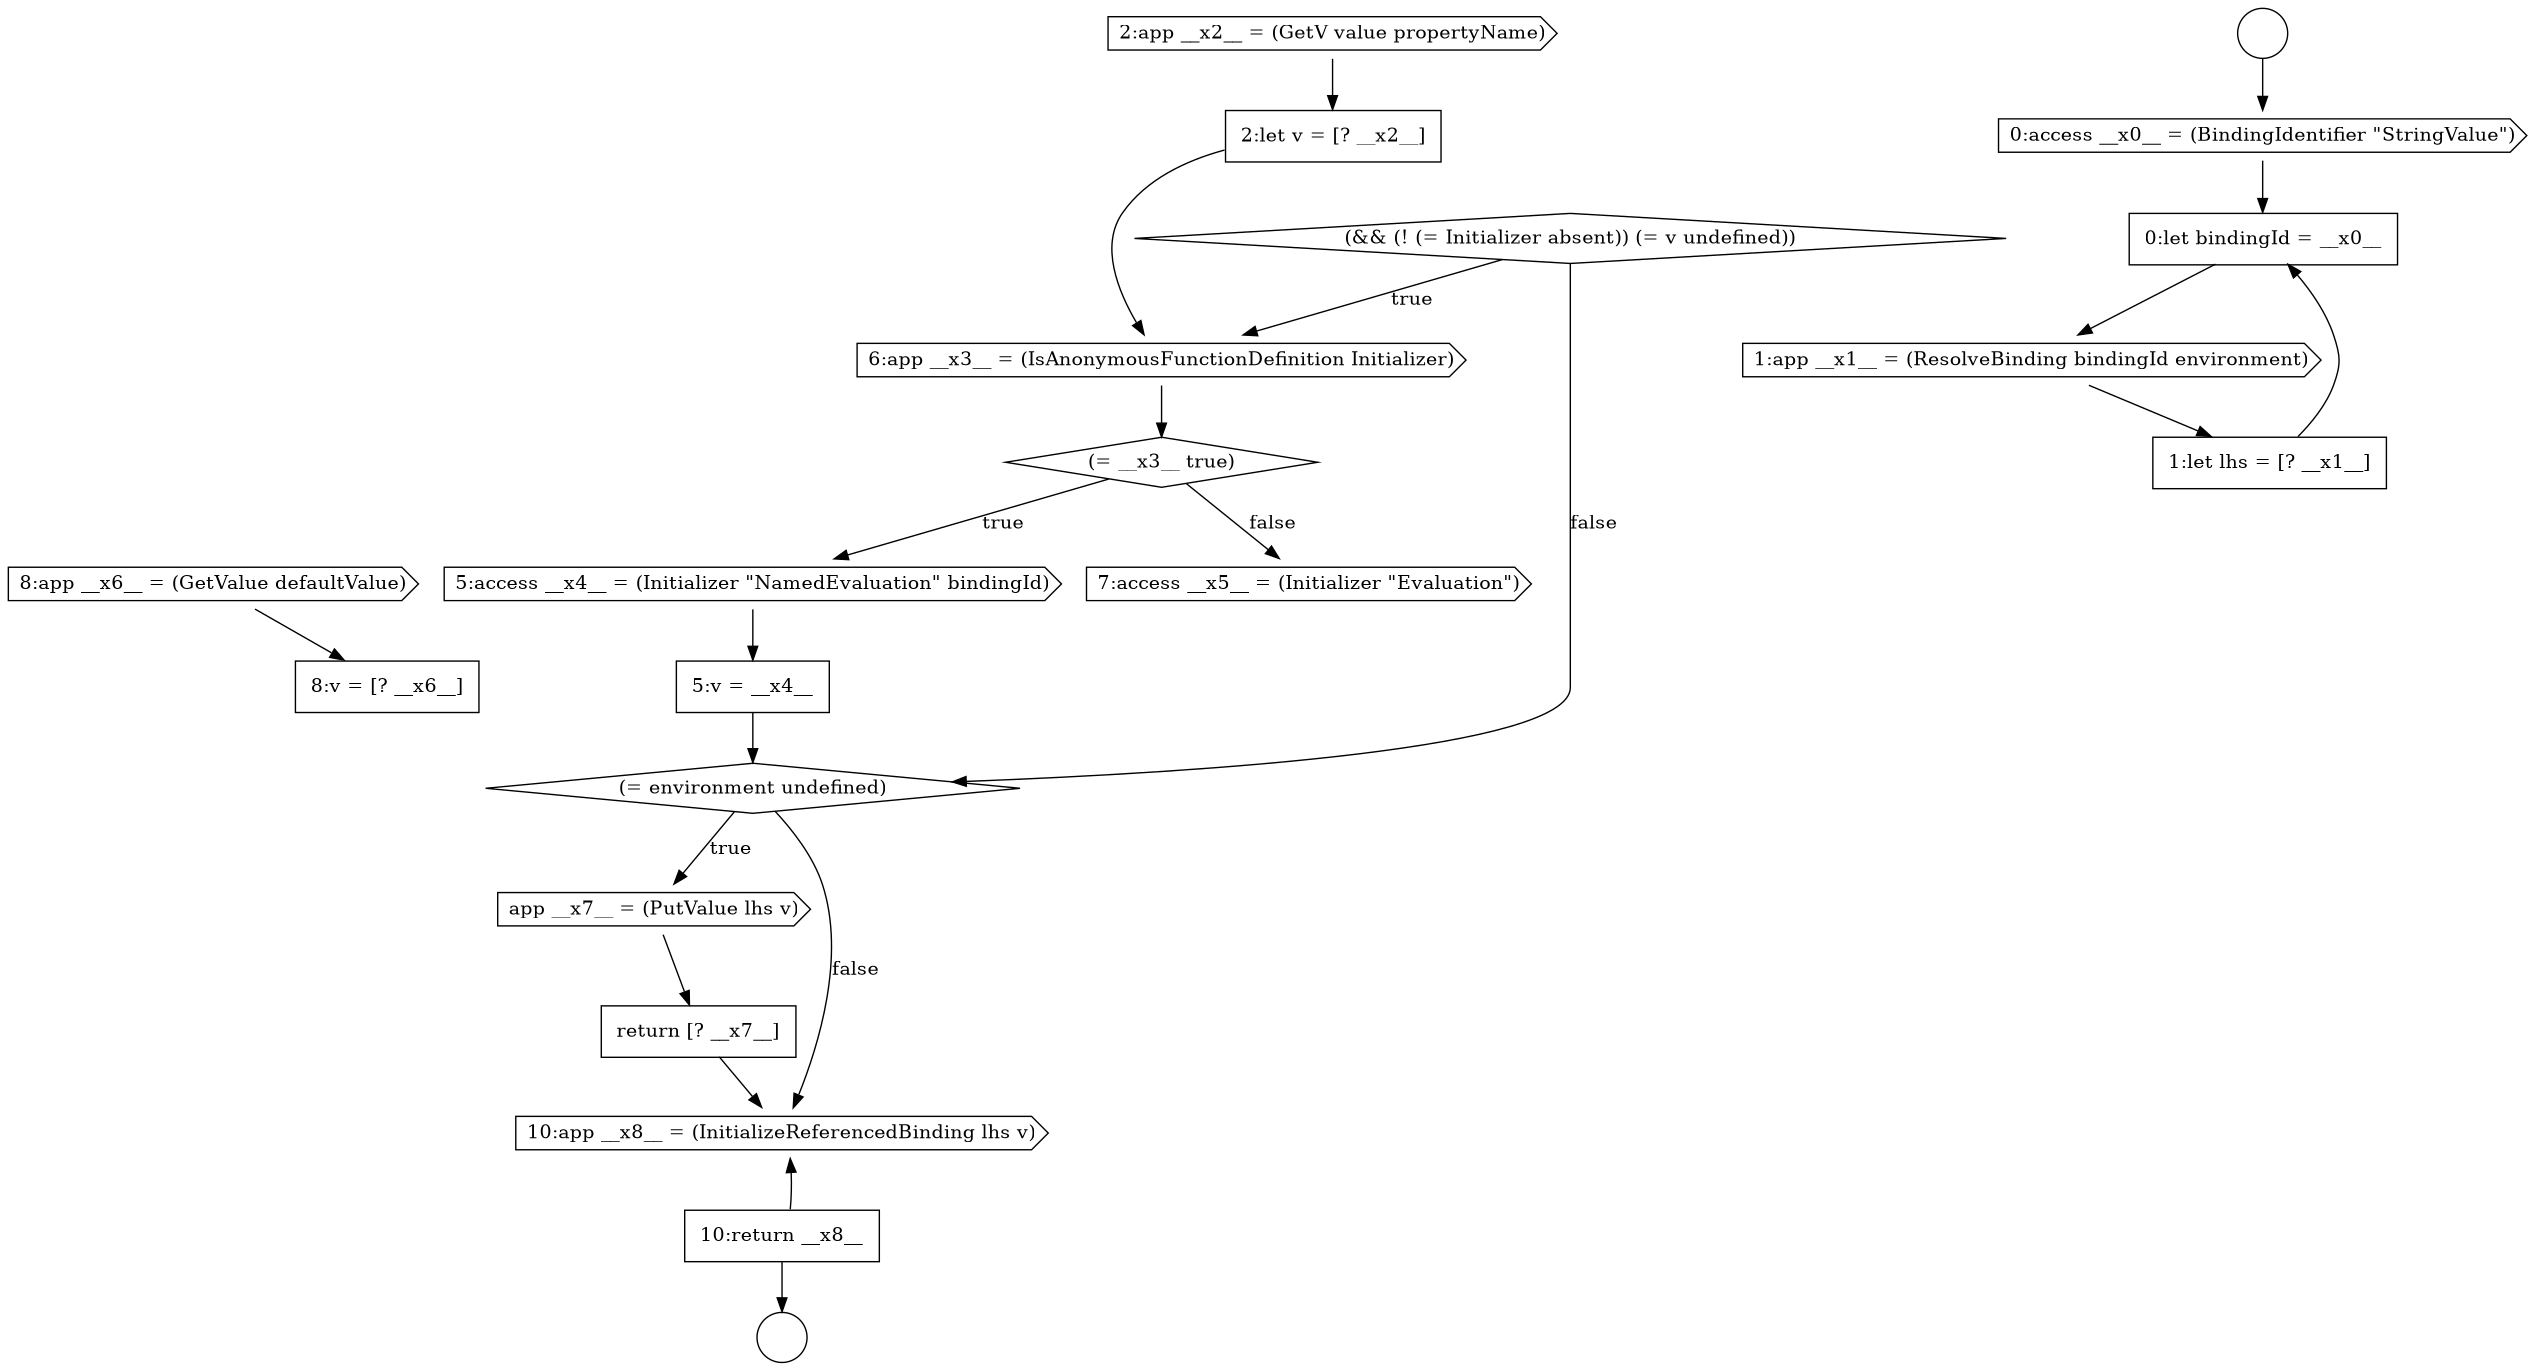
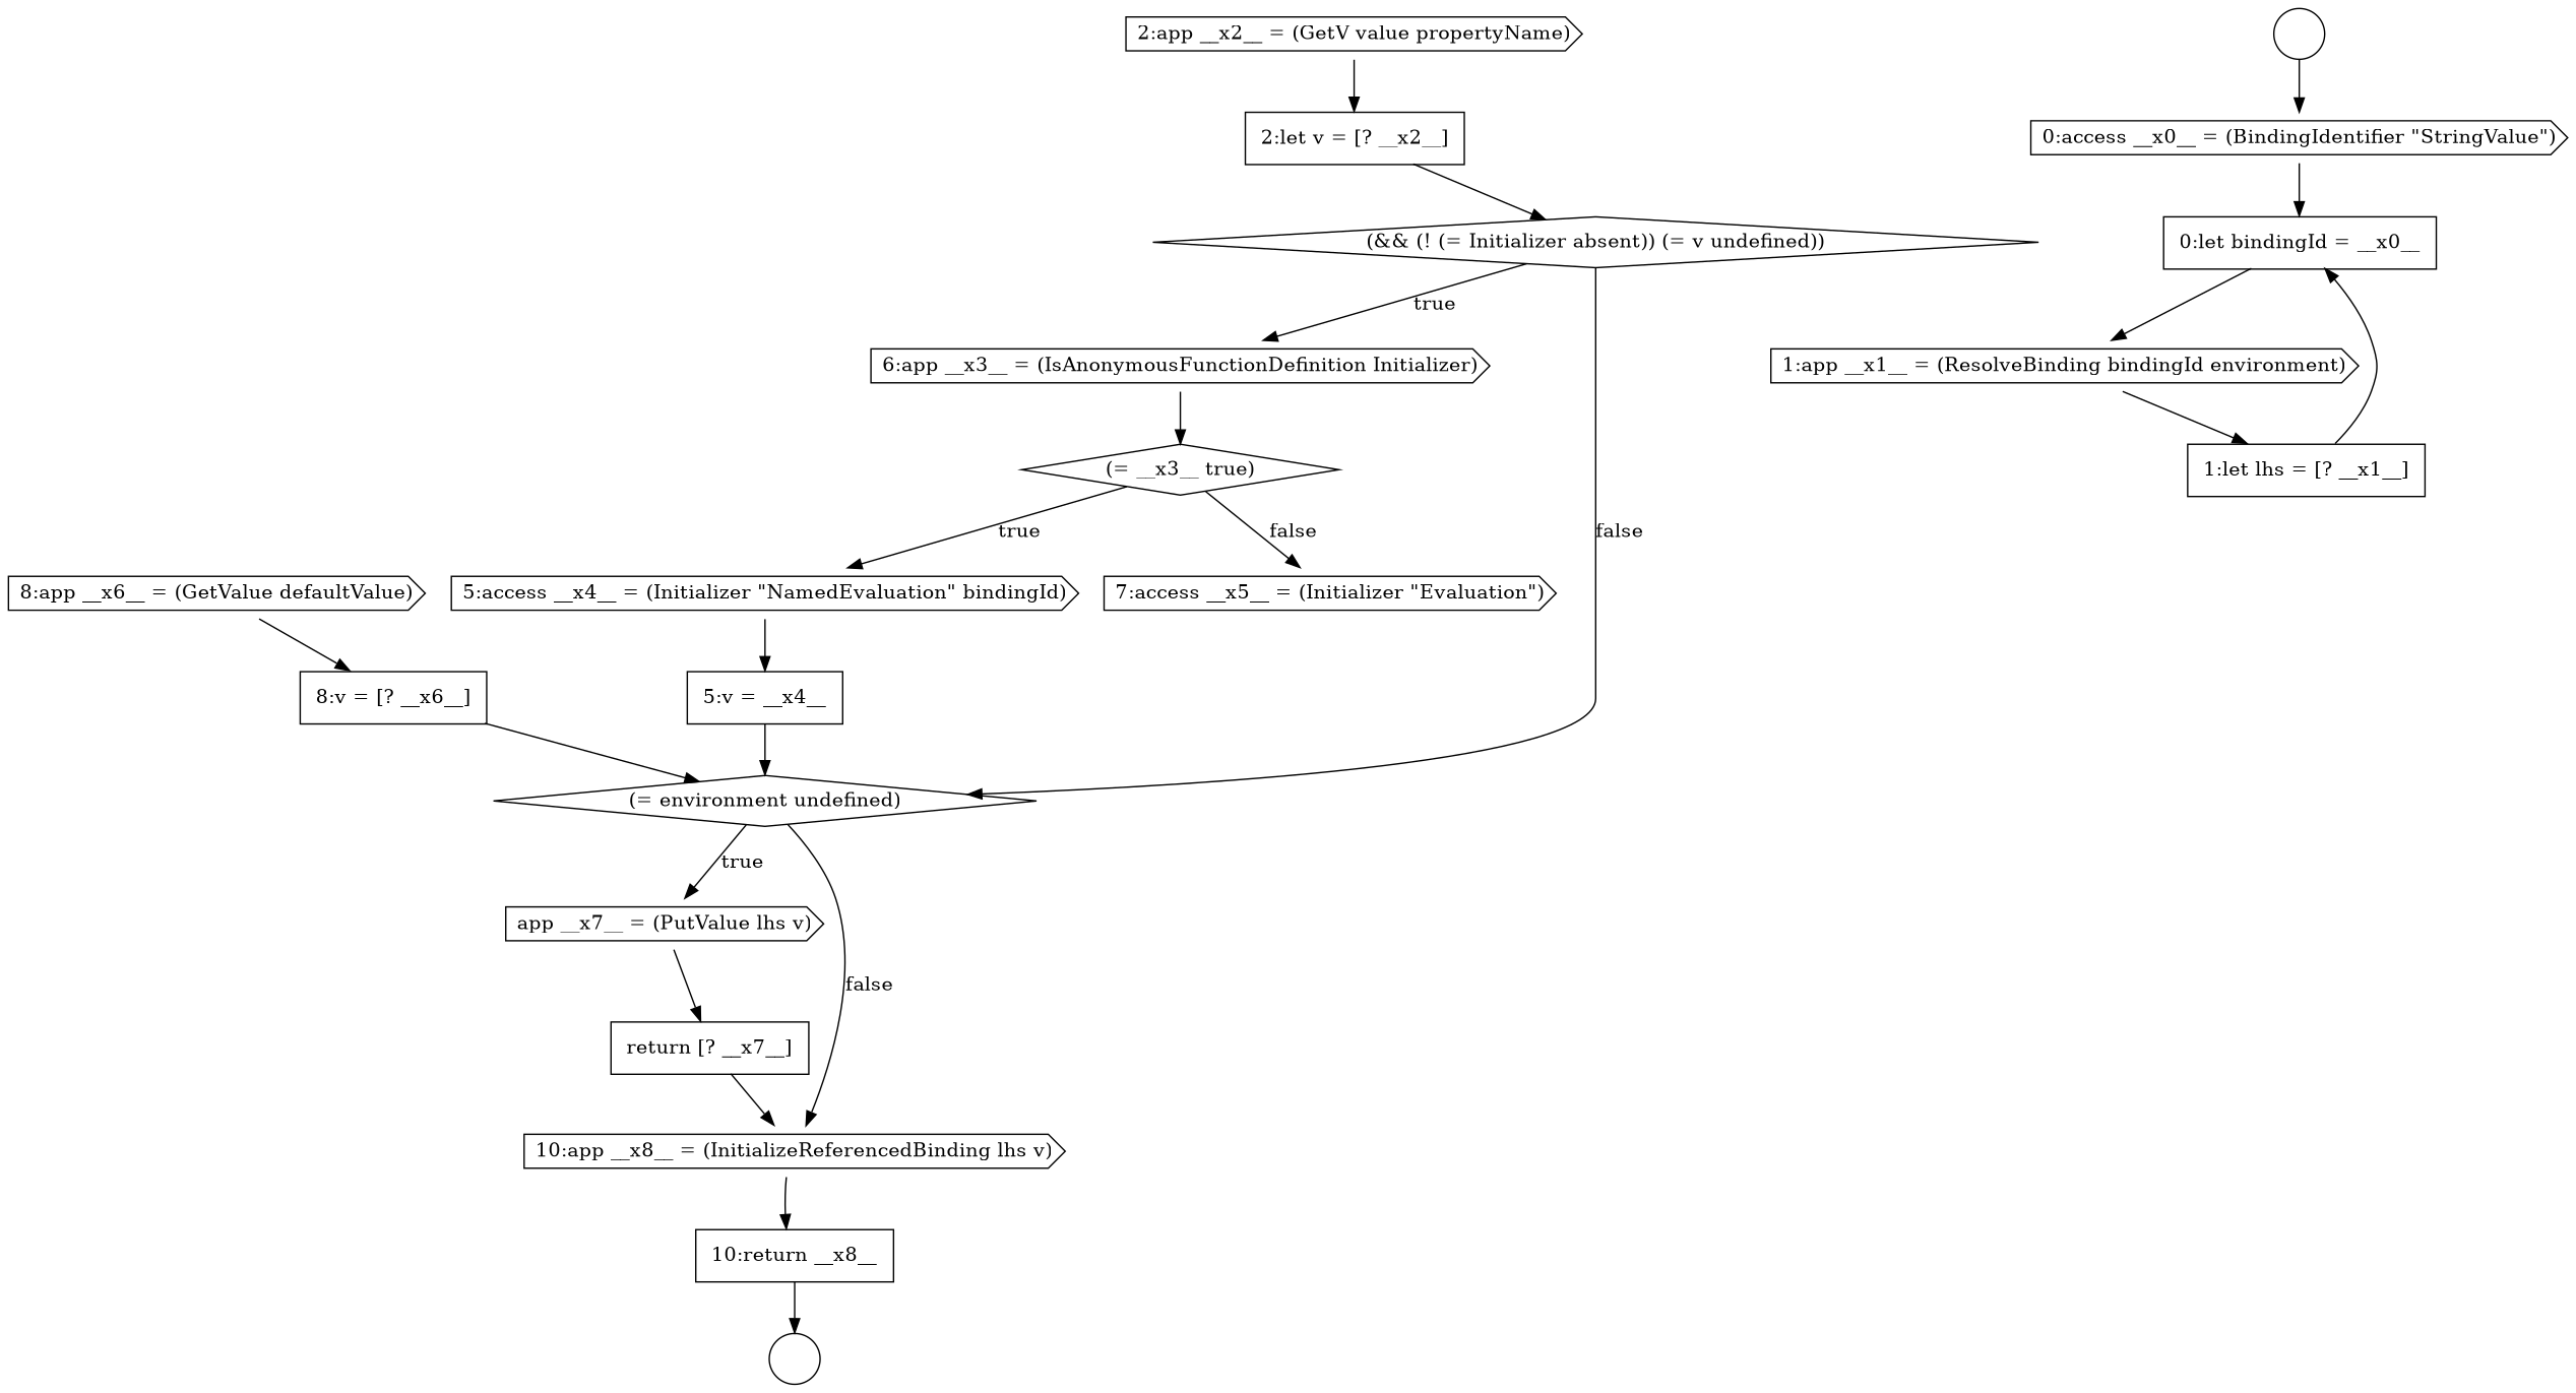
  digraph {
    node [color=black fillcolor=white shape=cds style=filled]
    edge [color=black]
    n1 [label=<<font color="black">app __x7__ = (PutValue lhs v)</font>>]
    n2 [label=<<font color="black">     <table border="0" cellborder="1" cellspacing="0" cellpadding="10">       <tr><td align="left">return [? __x7__]</td></tr>     </table>   </font>> margin=0 shape=none]
    n3 [label=<<font color="black">10:app __x8__ = (InitializeReferencedBinding lhs v)</font>>]
    n4 [label=<<font color="black">8:app __x6__ = (GetValue defaultValue)</font>>]
    n5 [label=<<font color="black">     <table border="0" cellborder="1" cellspacing="0" cellpadding="10">       <tr><td align="left">8:v = [? __x6__]</td></tr>     </table>   </font>> margin=0 shape=none]
    n6 [label=<<font color="black">(= __x3__ true)</font>> shape=diamond]
    n7 [label=<<font color="black">5:access __x4__ = (Initializer &quot;NamedEvaluation&quot; bindingId)</font>>]
    n8 [label=<<font color="black">7:access __x5__ = (Initializer &quot;Evaluation&quot;)</font>>]
    n9 [label=<<font color="black">     <table border="0" cellborder="1" cellspacing="0" cellpadding="10">       <tr><td align="left">5:v = __x4__</td></tr>     </table>   </font>> margin=0 shape=none]
    n10 [label=<<font color="black">6:app __x3__ = (IsAnonymousFunctionDefinition Initializer)</font>>]
    n11 [label=<<font color="black">(= environment undefined)</font>> shape=diamond]
    n12 [label=<<font color="black">     <table border="0" cellborder="1" cellspacing="0" cellpadding="10">       <tr><td align="left">10:return __x8__</td></tr>     </table>   </font>> margin=0 shape=none]
    n13 [label=" " shape=circle]
    n14 [label=<<font color="black">(&amp;&amp; (! (= Initializer absent)) (= v undefined))</font>> shape=diamond]
    n15 [label=<<font color="black">     <table border="0" cellborder="1" cellspacing="0" cellpadding="10">       <tr><td align="left">2:let v = [? __x2__]</td></tr>     </table>   </font>> margin=0 shape=none]
    n16 [label=<<font color="black">2:app __x2__ = (GetV value propertyName)</font>>]
    n17 [label=" " shape=circle]
    n18 [label=<<font color="black">0:access __x0__ = (BindingIdentifier &quot;StringValue&quot;)</font>>]
    n19 [label=<<font color="black">     <table border="0" cellborder="1" cellspacing="0" cellpadding="10">       <tr><td align="left">0:let bindingId = __x0__</td></tr>     </table>   </font>> margin=0 shape=none]
    n20 [label=<<font color="black">     <table border="0" cellborder="1" cellspacing="0" cellpadding="10">       <tr><td align="left">1:let lhs = [? __x1__]</td></tr>     </table>   </font>> margin=0 shape=none]
    n21 [label=<<font color="black">1:app __x1__ = (ResolveBinding bindingId environment)</font>>]
    n1 -> n2
    n2 -> n3
-   n12 -> n3
+   n3 -> n12
    n4 -> n5
+   n5 -> n11
    n6 -> n7 [label=<<font color="black">true</font>>]
    n6 -> n8 [label=<<font color="black">false</font>>]
    n7 -> n9
    n9 -> n11
    n10 -> n6
    n11 -> n1 [label=<<font color="black">true</font>>]
    n11 -> n3 [label=<<font color="black">false</font>>]
    n12 -> n13
    n14 -> n10 [label=<<font color="black">true</font>>]
    n14 -> n11 [label=<<font color="black">false</font>>]
-   n15 -> n10
+   n15 -> n14
    n16 -> n15
    n17 -> n18
    n18 -> n19
    n19 -> n21
    n20 -> n19
    n21 -> n20
  }
